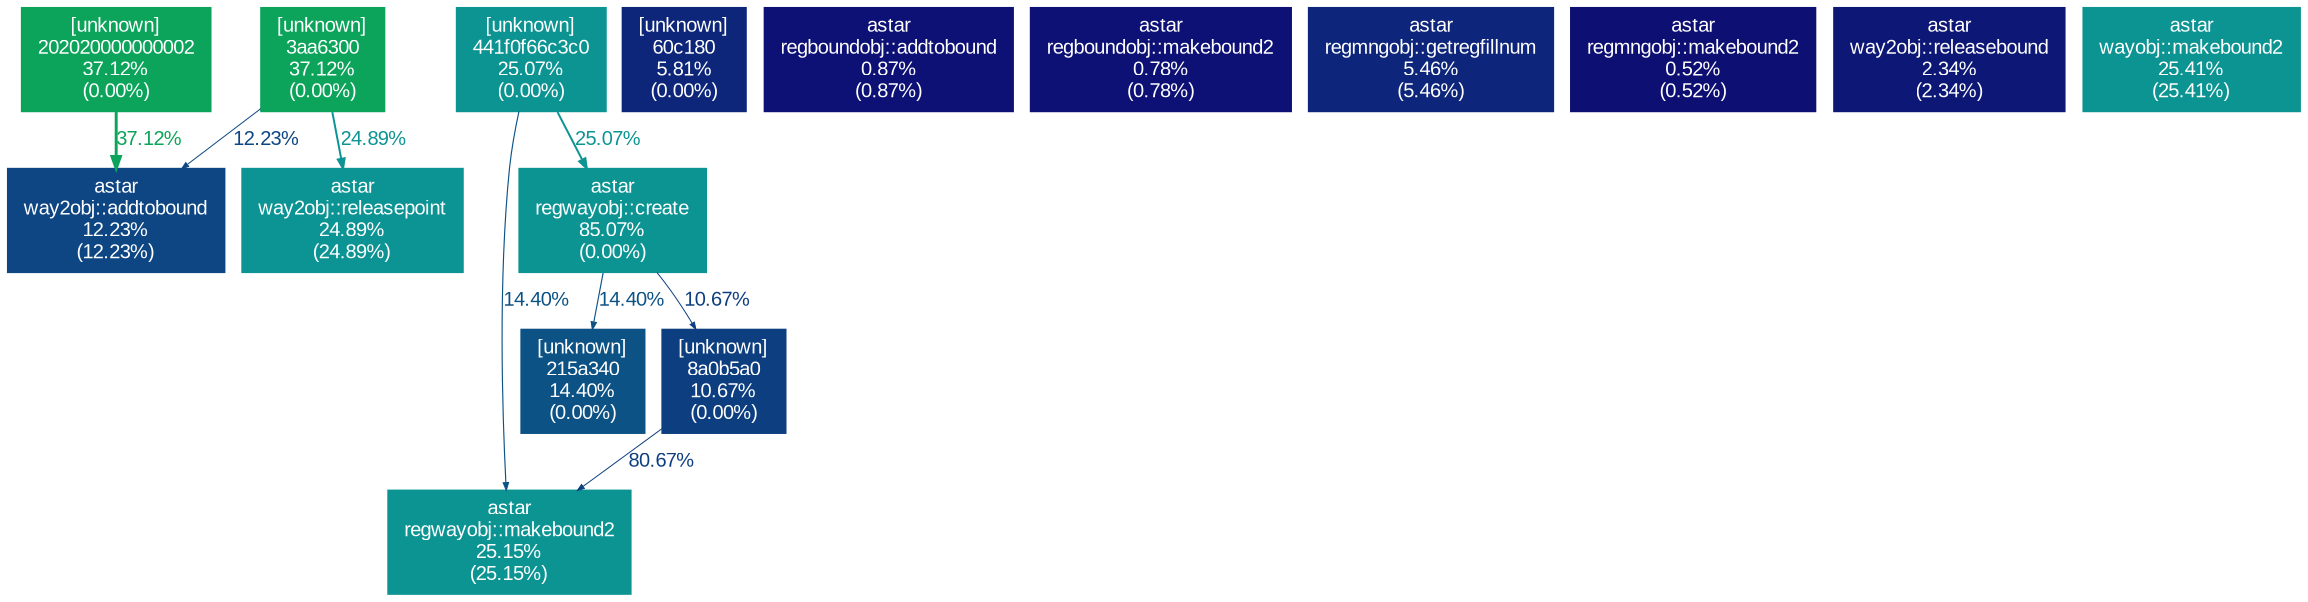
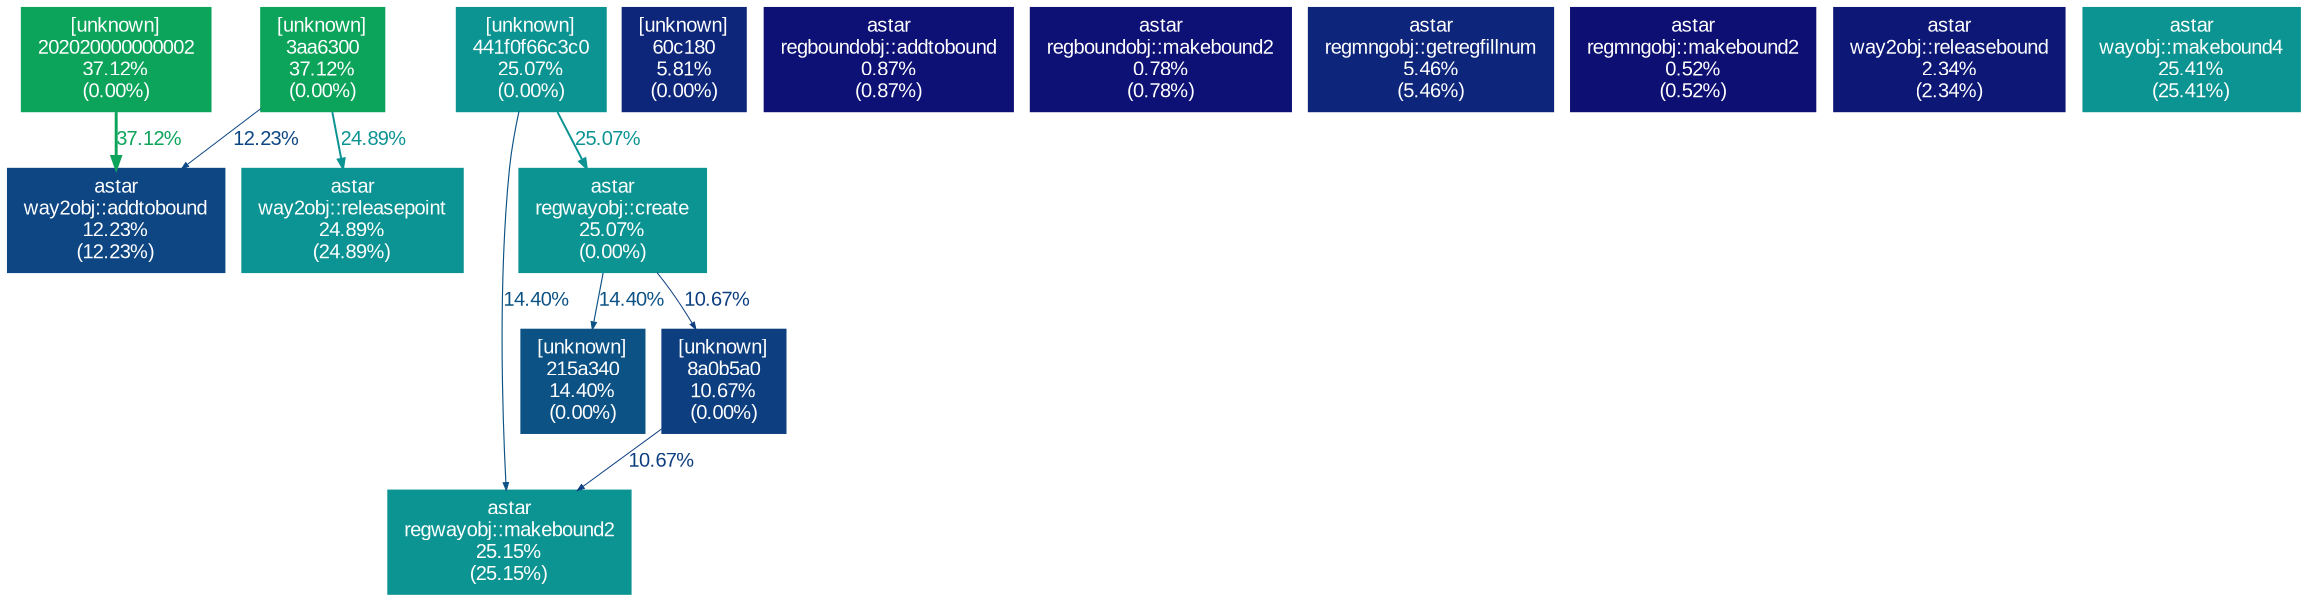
  digraph {
    fontname=Arial
    nodesep=0.125
    ranksep=0.25
    node [color="#0c9493" fontcolor="#ffffff" fontname=Arial fontsize=10.00 shape=box style=filled]
    edge [arrowsize=0.35 color="#0c5285" fontcolor="#0c5285" fontname=Arial fontsize=10.00 labeldistance=0.50 penwidth=0.50]
    n1 [color="#0ba45a" height=0 label="[unknown]\n202020000000002\n37.12%\n(0.00%)" width=0]
    n2 [color="#0d4683" height=0 label="astar\nway2obj::addtobound\n12.23%\n(12.23%)" width=0]
    n3 [color="#0ba45a" height=0 label="[unknown]\n3aa6300\n37.12%\n(0.00%)" width=0]
    n4 [color="#0c9393" height=0 label="astar\nway2obj::releasepoint\n24.89%\n(24.89%)" width=0]
    n5 [color="#0c5285" height=0 label="[unknown]\n215a340\n14.40%\n(0.00%)" width=0]
    n6 [height=0 label="astar\nregwayobj::makebound2\n25.15%\n(25.15%)" width=0]
    n7 [height=0 label="[unknown]\n441f0f66c3c0\n25.07%\n(0.00%)" width=0]
-   n8 [height=0 label="astar\nregwayobj::create\n85.07%\n(0.00%)" width=0]
+   n8 [height=0 label="astar\nregwayobj::create\n25.07%\n(0.00%)" width=0]
    n9 [color="#0d3e80" height=0 label="[unknown]\n8a0b5a0\n10.67%\n(0.00%)" width=0]
    n10 [color="#0d267a" height=0 label="[unknown]\n60c180\n5.81%\n(0.00%)" width=0]
    n11 [color="#0d1074" height=0 label="astar\nregboundobj::addtobound\n0.87%\n(0.87%)" width=0]
    n12 [color="#0d1074" height=0 label="astar\nregboundobj::makebound2\n0.78%\n(0.78%)" width=0]
    n13 [color="#0d257a" height=0 label="astar\nregmngobj::getregfillnum\n5.46%\n(5.46%)" width=0]
    n14 [color="#0d0f73" height=0 label="astar\nregmngobj::makebound2\n0.52%\n(0.52%)" width=0]
    n15 [color="#0d1776" height=0 label="astar\nway2obj::releasebound\n2.34%\n(2.34%)" width=0]
-   n16 [color="#0c9492" height=0 label="astar\nwayobj::makebound2\n25.41%\n(25.41%)" width=0]
+   n16 [color="#0c9492" height=0 label="astar\nwayobj::makebound4\n25.41%\n(25.41%)" width=0]
    n1 -> n2 [arrowsize=0.61 color="#0ba45a" fontcolor="#0ba45a" label="37.12%" labeldistance=1.48 penwidth=1.48]
    n3 -> n2 [color="#0d4683" fontcolor="#0d4683" label="12.23%"]
    n3 -> n4 [arrowsize=0.50 color="#0c9393" fontcolor="#0c9393" label="24.89%" labeldistance=1.00 penwidth=1.00]
    n7 -> n6 [arrowsize=0.38 label="14.40%" labeldistance=0.58 penwidth=0.58]
    n7 -> n8 [arrowsize=0.50 color="#0c9493" fontcolor="#0c9493" label="25.07%" labeldistance=1.00 penwidth=1.00]
    n8 -> n5 [arrowsize=0.38 label="14.40%" labeldistance=0.58 penwidth=0.58]
    n8 -> n9 [color="#0d3e80" fontcolor="#0d3e80" label="10.67%"]
-   n9 -> n6 [color="#0d3e80" fontcolor="#0d3e80" label="80.67%"]
+   n9 -> n6 [color="#0d3e80" fontcolor="#0d3e80" label="10.67%"]
  }
